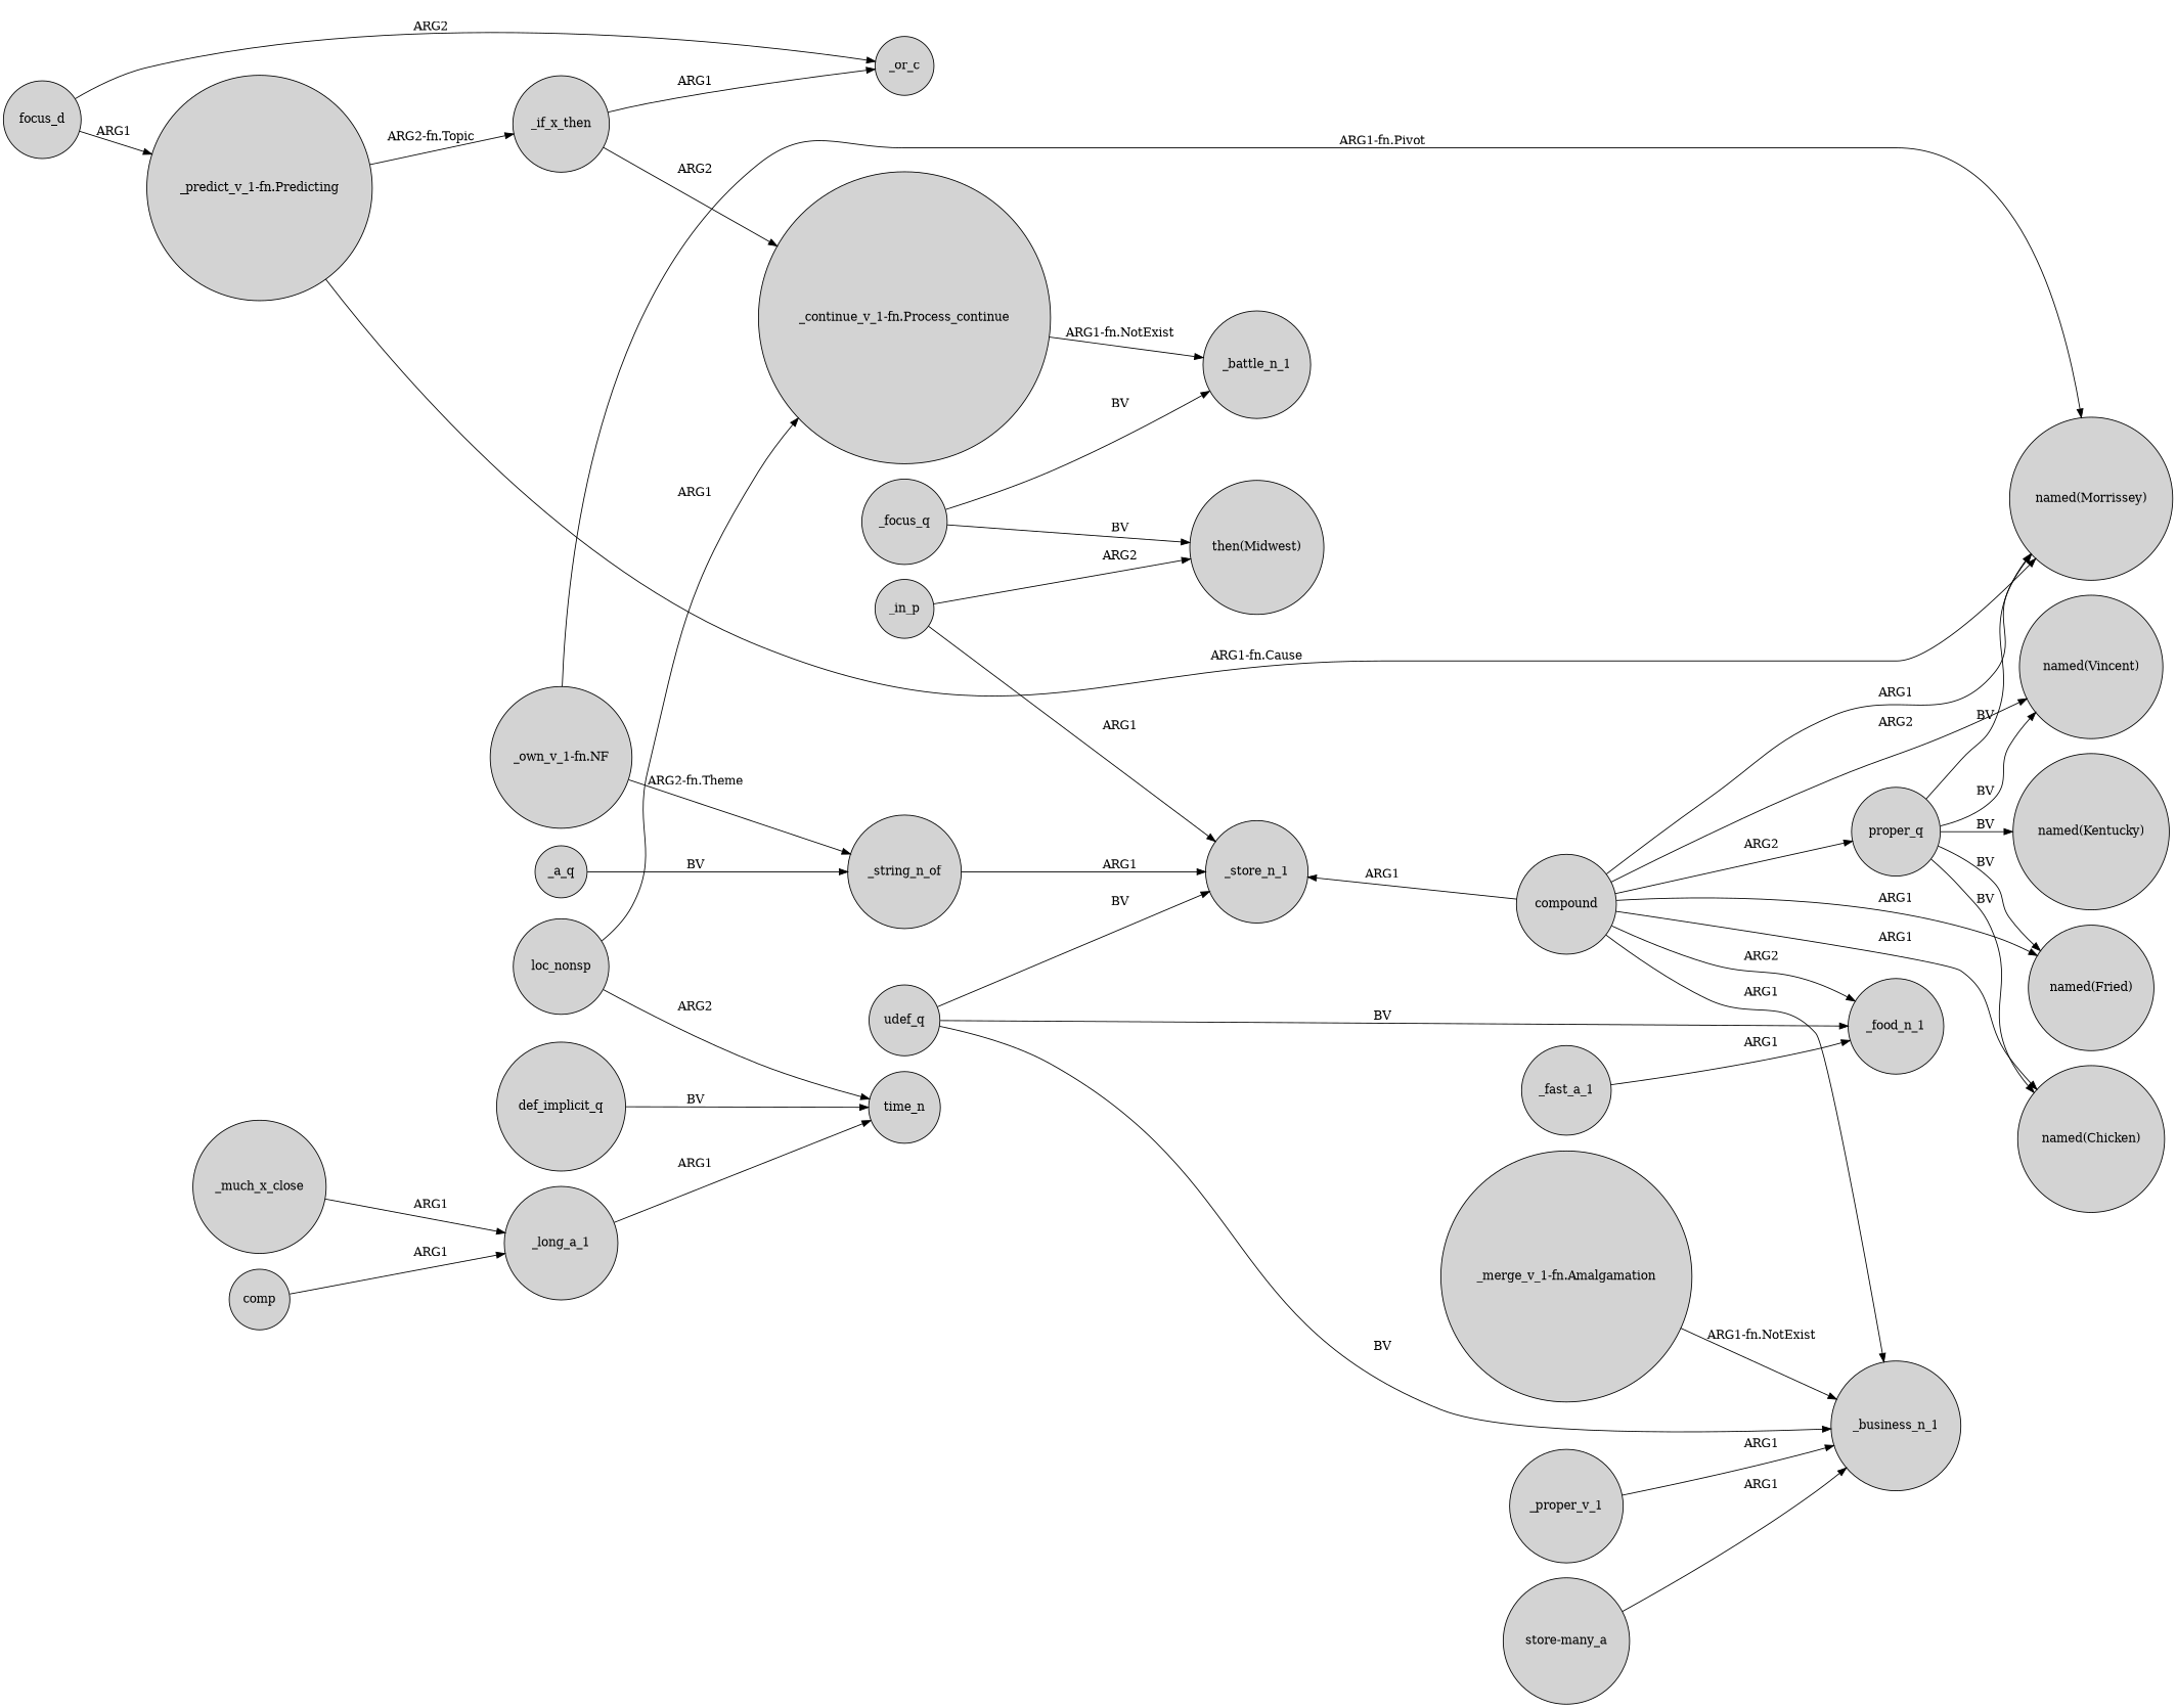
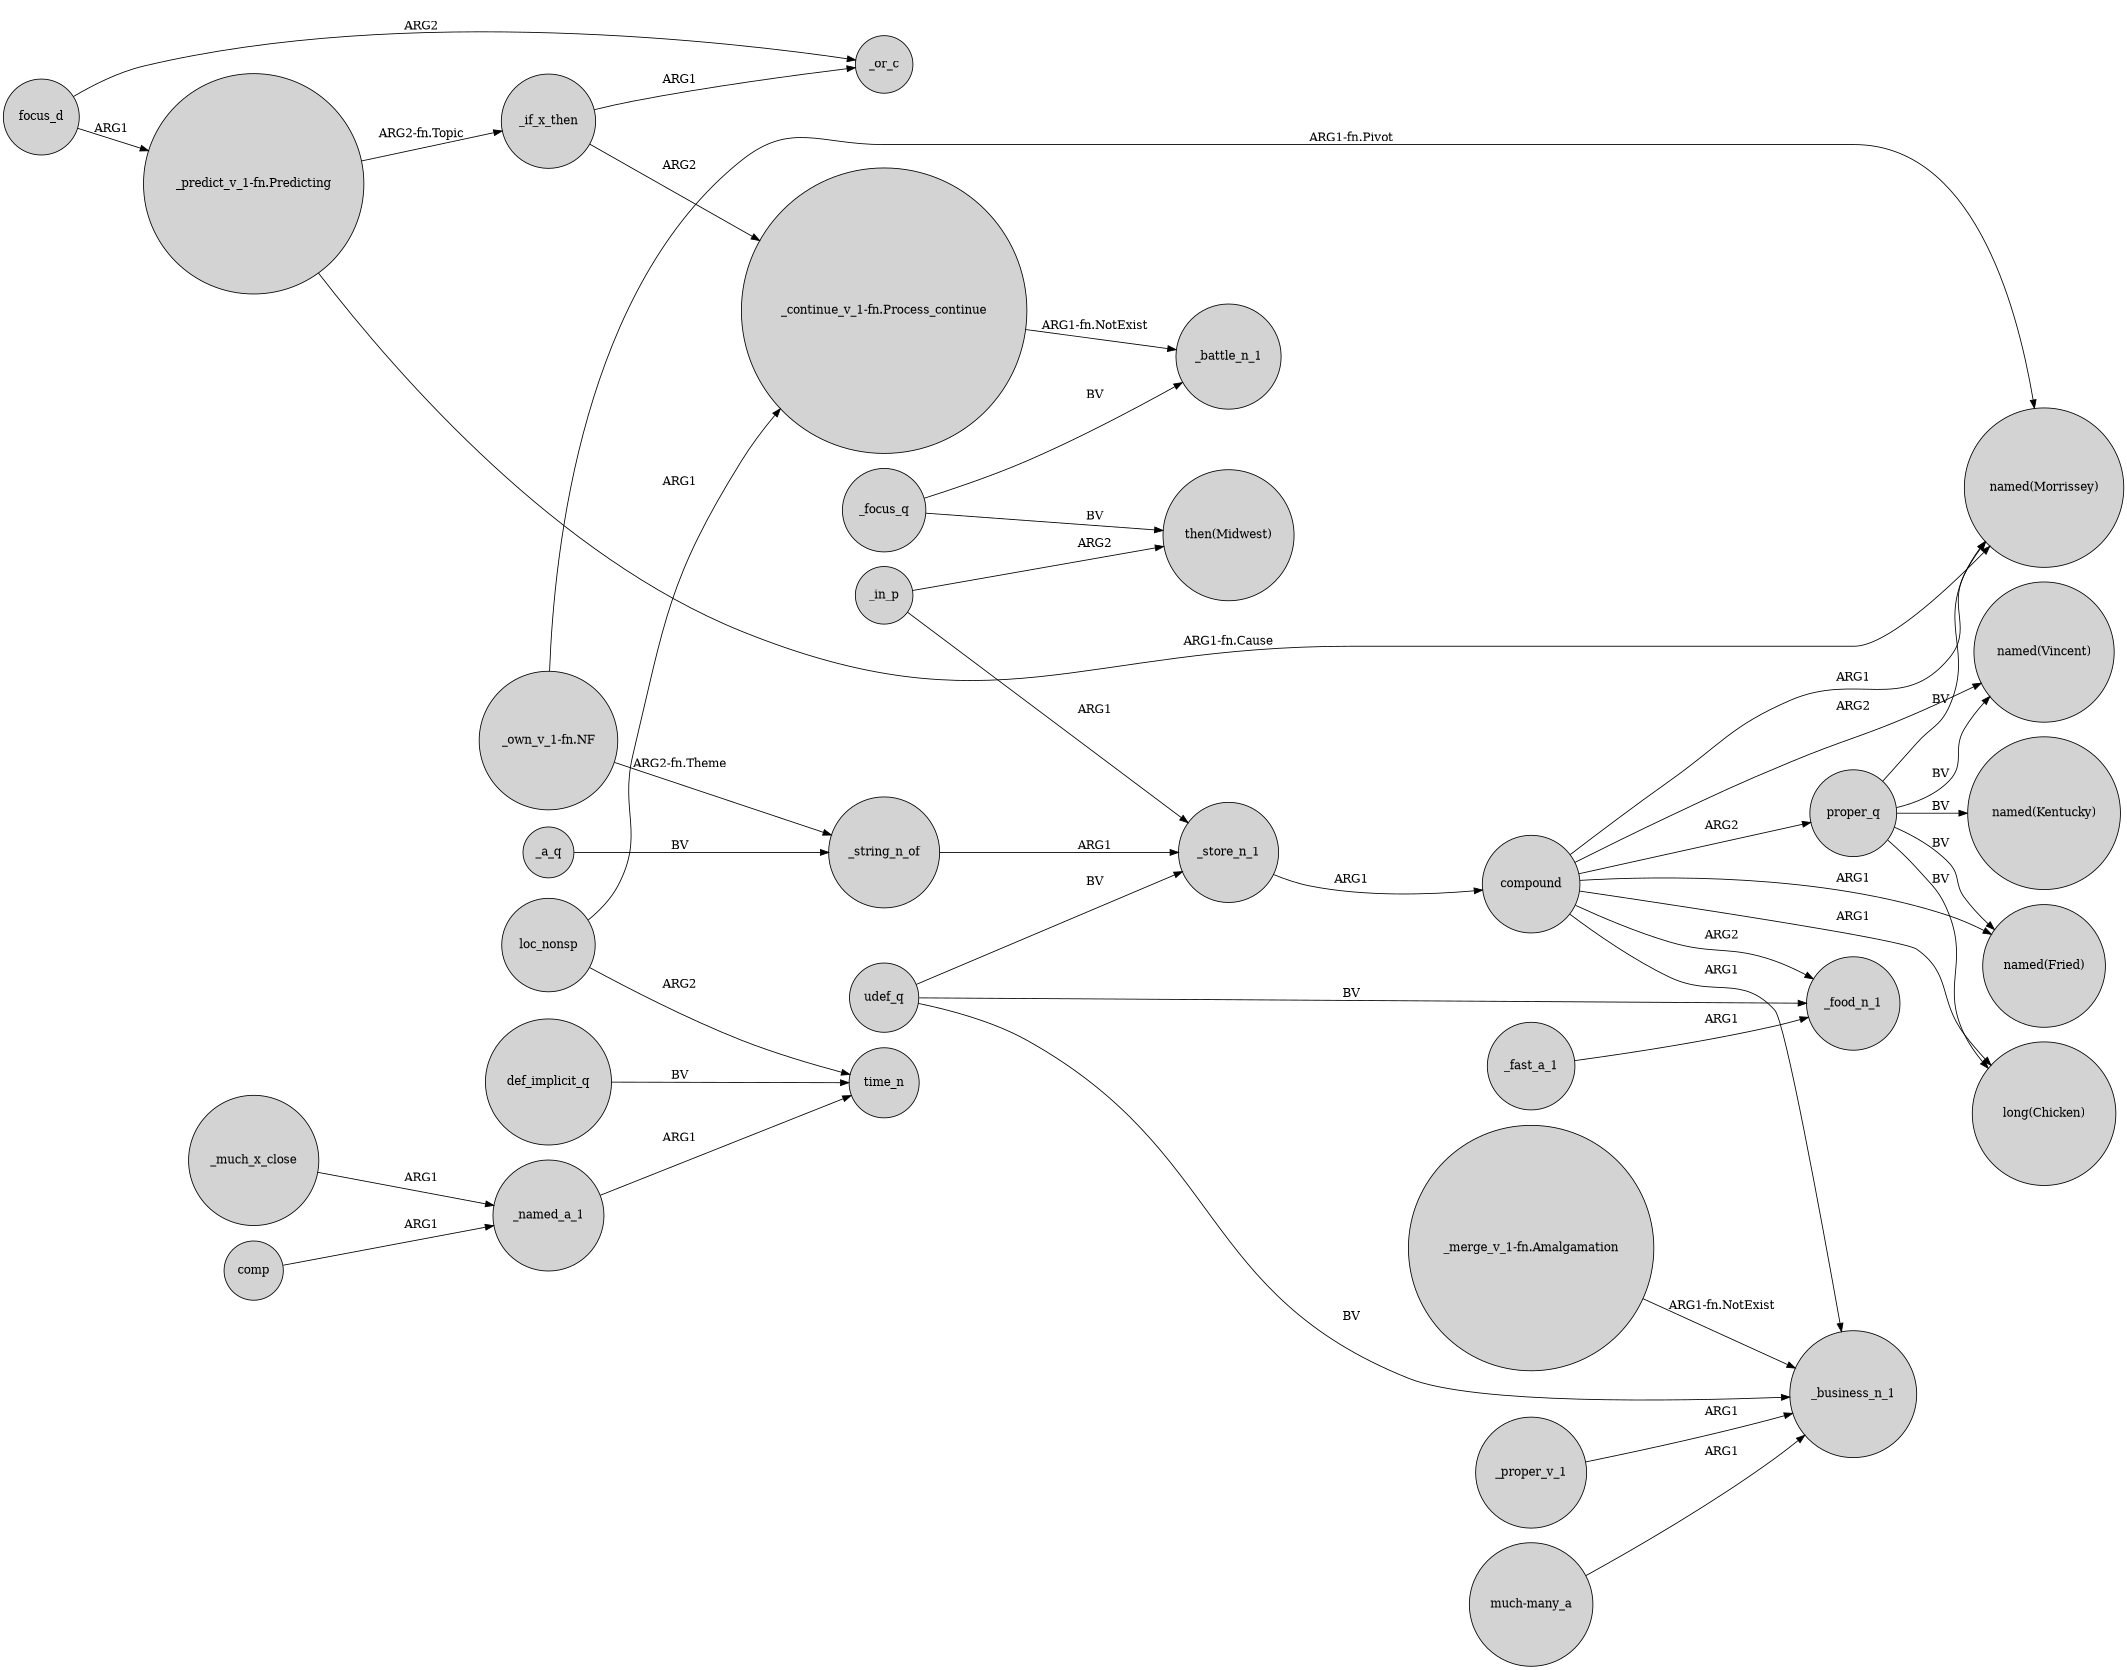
  digraph {
    rankdir=LR
    node [shape=circle style=filled]
    n1 [label="then(Midwest)"]
    _in_p
    _store_n_1
    n4 [label=_much_x_close]
-   _long_a_1
+   _long_a_1 [label=_named_a_1]
    time_n
    compound
    _food_n_1
-   "named(Chicken)"
+   "named(Chicken)" [label="long(Chicken)"]
    _business_n_1
    "named(Morrissey)"
    "named(Vincent)"
    "named(Fried)"
    proper_q
    _fast_a_1
    _string_n_of
    "_continue_v_1-fn.Process_continue"
    _battle_n_1
    loc_nonsp
    "named(Kentucky)"
    def_implicit_q
    "_merge_v_1-fn.Amalgamation"
    "_predict_v_1-fn.Predicting"
    _if_x_then
    _or_c
    "_own_v_1-fn.NF"
    focus_d
    udef_q
    _a_q
    n30 [label=_focus_q]
    n31 [label=_proper_v_1]
-   "much-many_a" [label="store-many_a"]
+   "much-many_a"
    comp
    _in_p -> n1 [label=ARG2]
    _in_p -> _store_n_1 [label=ARG1]
    n4 -> _long_a_1 [label=ARG1]
    _long_a_1 -> time_n [label=ARG1]
-   compound -> _store_n_1 [label=ARG1]
+   _store_n_1 -> compound [label=ARG1]
    compound -> _food_n_1 [label=ARG2]
    compound -> "named(Chicken)" [label=ARG1]
    compound -> _business_n_1 [label=ARG1]
    compound -> "named(Morrissey)" [label=ARG1]
    compound -> "named(Vincent)" [label=ARG2]
    compound -> "named(Fried)" [label=ARG1]
    compound -> proper_q [label=ARG2]
    proper_q -> "named(Chicken)" [label=BV]
    proper_q -> "named(Morrissey)" [label=BV]
    proper_q -> "named(Vincent)" [label=BV]
    proper_q -> "named(Fried)" [label=BV]
    proper_q -> "named(Kentucky)" [label=BV]
    _fast_a_1 -> _food_n_1 [label=ARG1]
    _string_n_of -> _store_n_1 [label=ARG1]
    "_continue_v_1-fn.Process_continue" -> _battle_n_1 [label="ARG1-fn.NotExist"]
    loc_nonsp -> time_n [label=ARG2]
    loc_nonsp -> "_continue_v_1-fn.Process_continue" [label=ARG1]
    def_implicit_q -> time_n [label=BV]
    "_merge_v_1-fn.Amalgamation" -> _business_n_1 [label="ARG1-fn.NotExist"]
    "_predict_v_1-fn.Predicting" -> "named(Morrissey)" [label="ARG1-fn.Cause"]
    "_predict_v_1-fn.Predicting" -> _if_x_then [label="ARG2-fn.Topic"]
    _if_x_then -> "_continue_v_1-fn.Process_continue" [label=ARG2]
    _if_x_then -> _or_c [label=ARG1]
    "_own_v_1-fn.NF" -> "named(Morrissey)" [label="ARG1-fn.Pivot"]
    "_own_v_1-fn.NF" -> _string_n_of [label="ARG2-fn.Theme"]
    focus_d -> "_predict_v_1-fn.Predicting" [label=ARG1]
    focus_d -> _or_c [label=ARG2]
    udef_q -> _store_n_1 [label=BV]
    udef_q -> _food_n_1 [label=BV]
    udef_q -> _business_n_1 [label=BV]
    _a_q -> _string_n_of [label=BV]
    n30 -> n1 [label=BV]
    n30 -> _battle_n_1 [label=BV]
    n31 -> _business_n_1 [label=ARG1]
    "much-many_a" -> _business_n_1 [label=ARG1]
    comp -> _long_a_1 [label=ARG1]
  }
